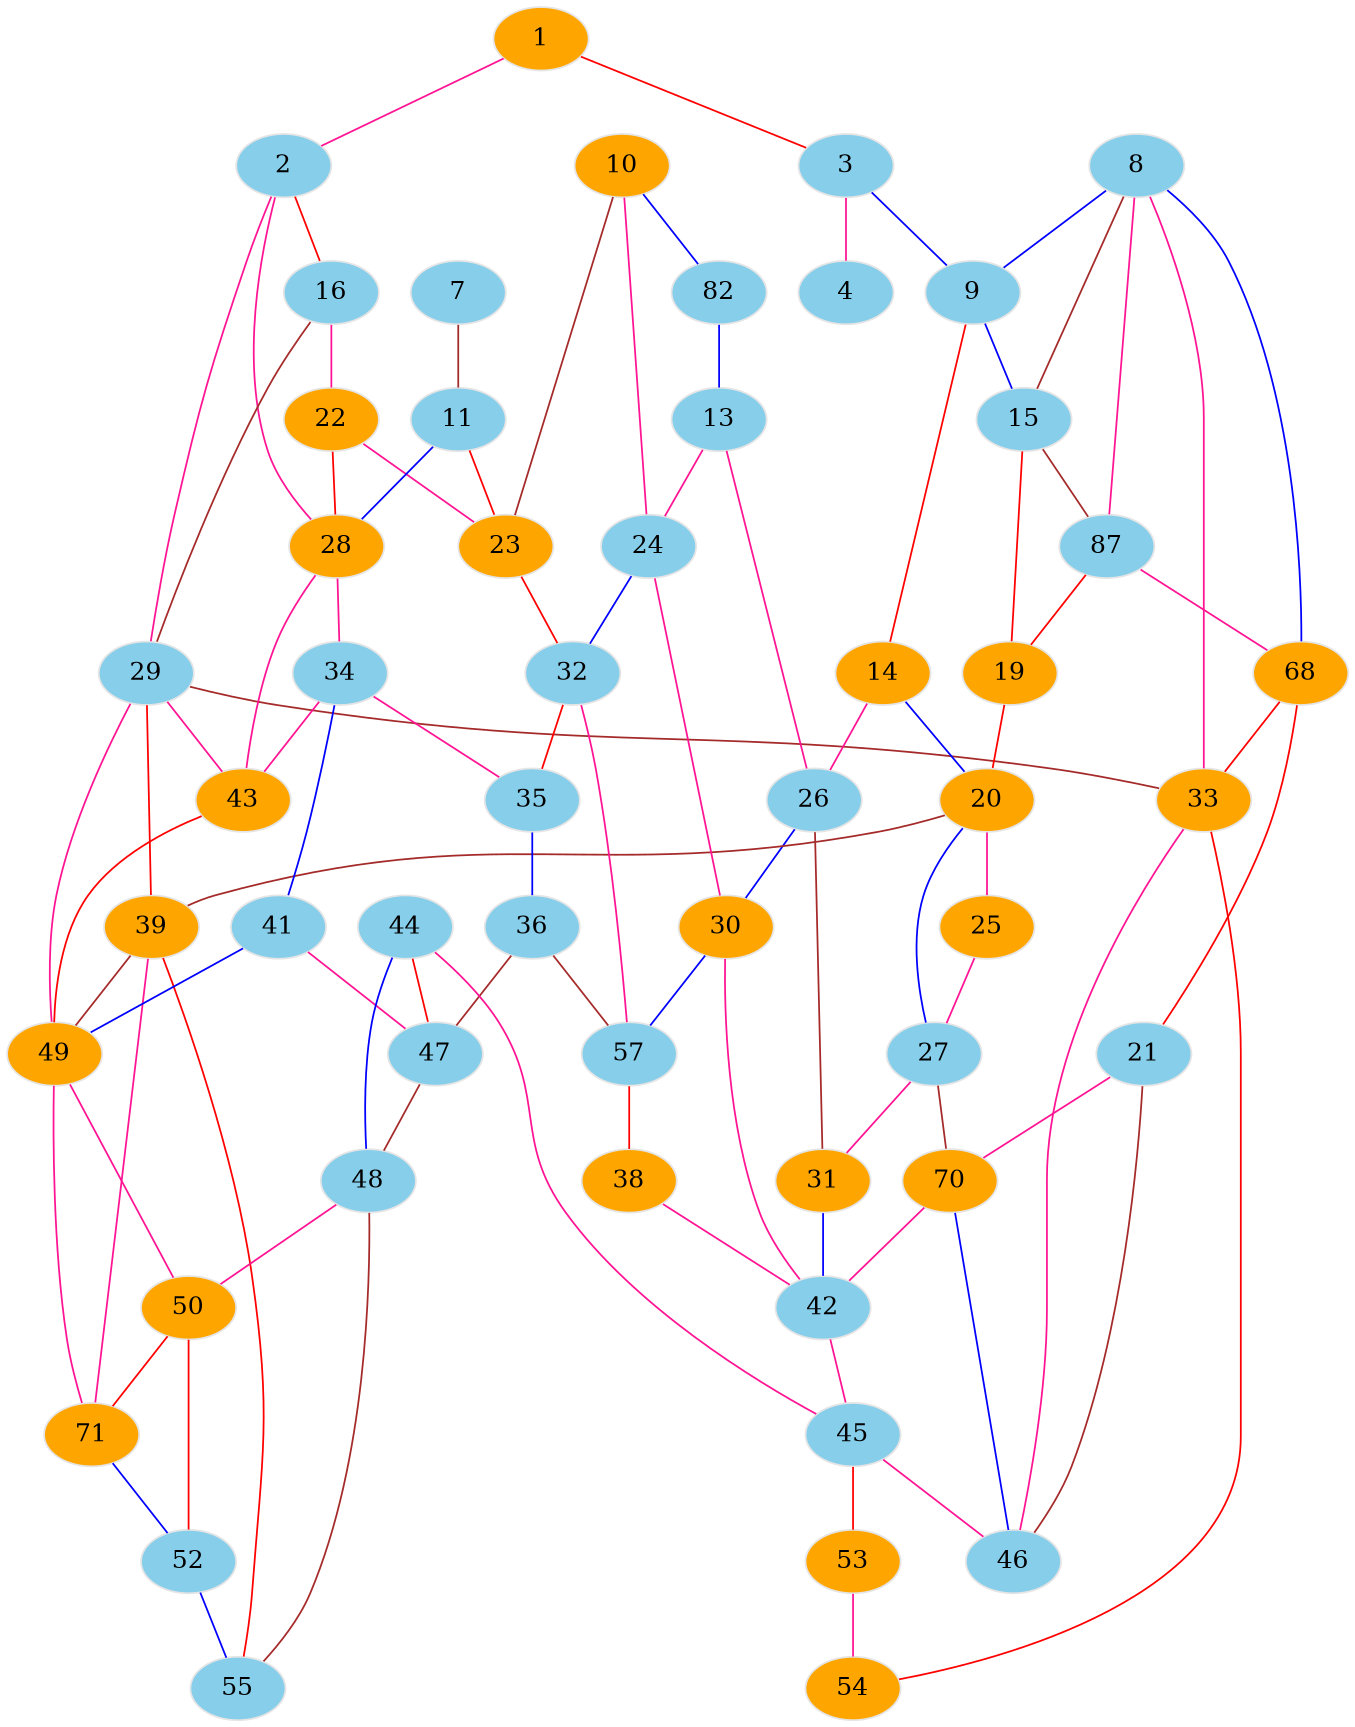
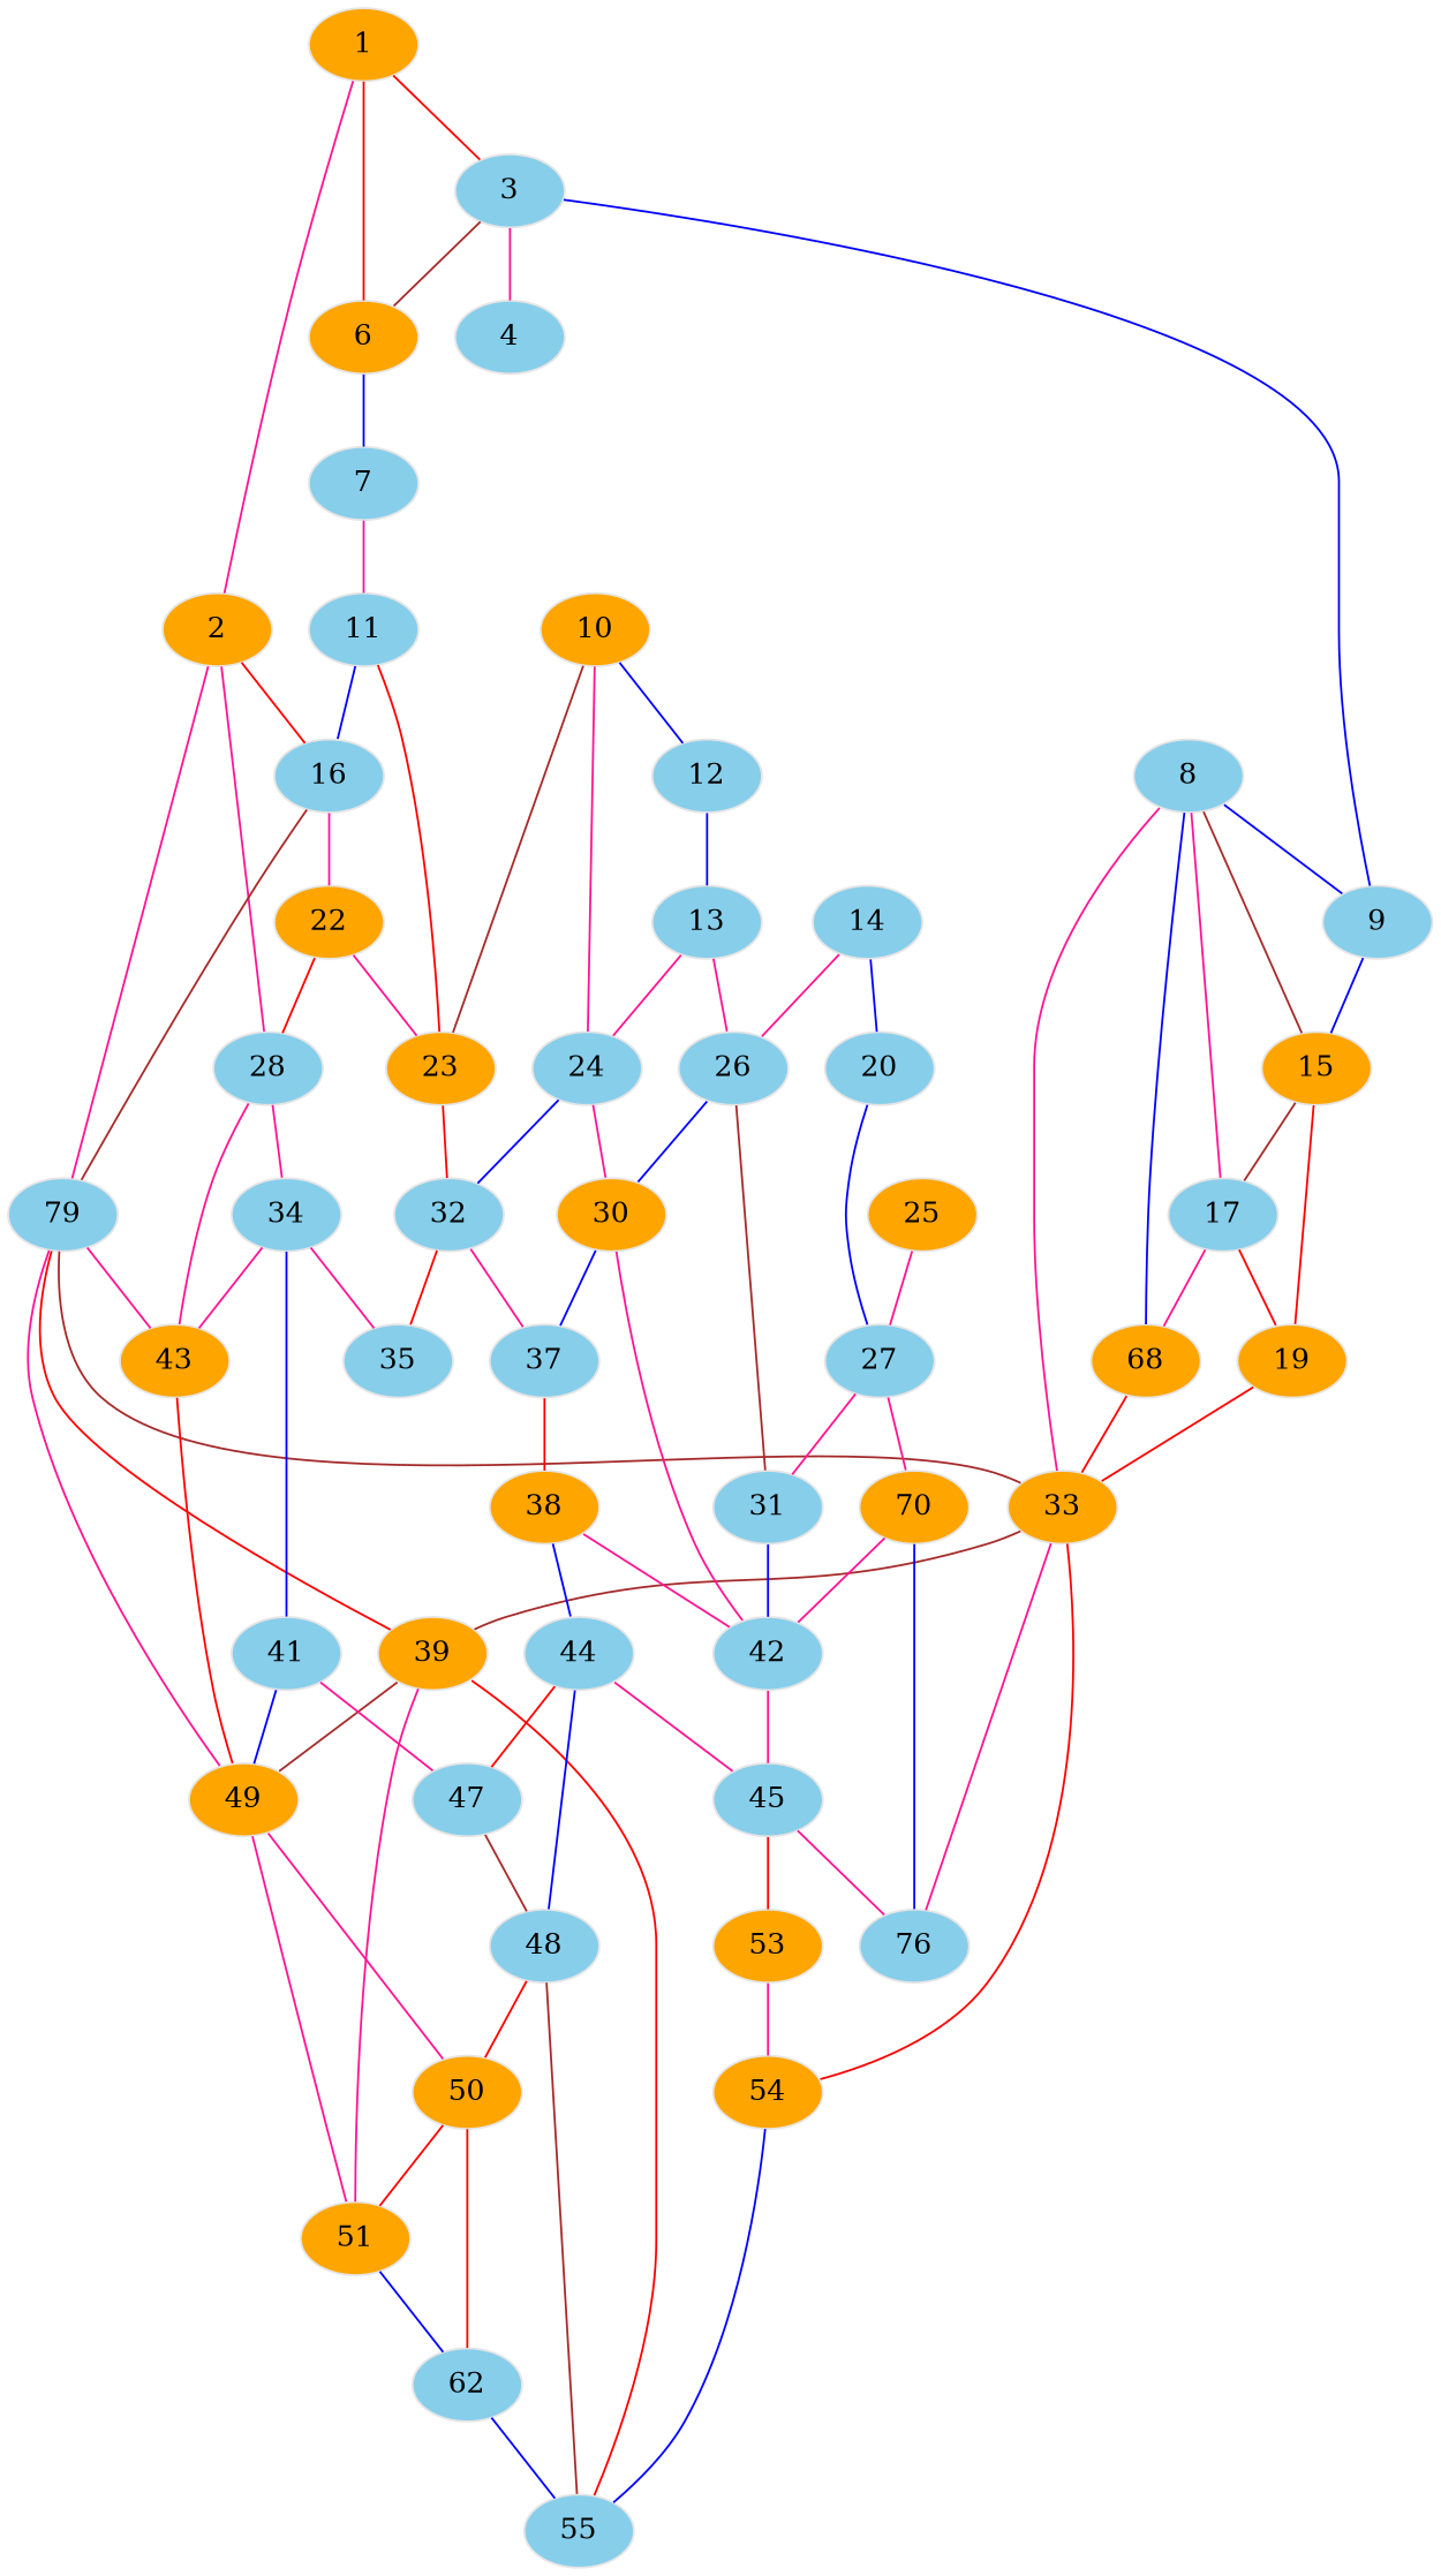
  graph {
    node [color=gray90 fillcolor=skyblue style=filled]
    edge [color=deeppink weight=1.0]
    1 [fillcolor=orange]
-   2
+   2 [fillcolor=orange]
    3
+   6 [fillcolor=orange]
    16
-   29
-   28 [fillcolor=orange]
+   29 [label=79]
+   28
    4
    9
    7
    22 [fillcolor=orange]
    33 [fillcolor=orange]
    43 [fillcolor=orange]
    39 [fillcolor=orange]
    49 [fillcolor=orange]
-   15
-   14 [fillcolor=orange]
-   12 [label=82]
+   15 [fillcolor=orange]
+   14
+   12
    13
    11
    23 [fillcolor=orange]
    8
-   17 [label=87]
+   17
    n24 [fillcolor=orange label=68]
    19 [fillcolor=orange]
-   21
-   46
+   46 [label=76]
    54 [fillcolor=orange]
    26
-   20 [fillcolor=orange]
+   20
    10 [fillcolor=orange]
    24
    32
    30 [fillcolor=orange]
-   31 [fillcolor=orange]
+   31
    25 [fillcolor=orange]
    27
    34
    n39 [fillcolor=orange label=70]
    42
-   37 [label=57]
+   37
    35
    41
-   51 [fillcolor=orange label=71]
+   51 [fillcolor=orange]
    55
    50 [fillcolor=orange]
    38 [fillcolor=orange]
    45
-   36
    47
    48
    44
-   52
+   52 [label=62]
    53 [fillcolor=orange]
    1 -- 2
    1 -- 3 [color=red]
+   1 -- 6 [color=red]
    2 -- 16 [color=red]
    2 -- 29
    2 -- 28
+   3 -- 6 [color=brown]
    3 -- 4 [weight=2.0]
    3 -- 9 [color=blue]
+   6 -- 7 [color=blue]
    16 -- 29 [color=brown]
    16 -- 22
    29 -- 33 [color=brown]
    29 -- 43
    29 -- 39 [color=red]
    29 -- 49
    28 -- 43
    28 -- 34
    9 -- 15 [color=blue]
-   9 -- 14 [color=red]
-   7 -- 11 [color=brown weight=2.0]
+   7 -- 11 [weight=2.0]
    22 -- 28 [color=red]
    22 -- 23
-   20 -- 39 [color=brown]
+   33 -- 39 [color=brown]
    33 -- 46
    33 -- 54 [color=red]
    43 -- 49 [color=red]
    39 -- 49 [color=brown]
    39 -- 51
    39 -- 55 [color=red]
    49 -- 51
    49 -- 50
    15 -- 17 [color=brown]
    15 -- 19 [color=red]
    14 -- 26
    14 -- 20 [color=blue]
    12 -- 13 [color=blue]
    13 -- 26
    13 -- 24
-   11 -- 28 [color=blue weight=2.0]
+   11 -- 16 [color=blue weight=2.0]
    11 -- 23 [color=red]
    23 -- 32 [color=red]
    8 -- 9 [color=blue]
    8 -- 33
    8 -- 15 [color=brown]
    8 -- 17
    8 -- n24 [color=blue]
    17 -- n24
    17 -- 19 [color=red]
    n24 -- 33 [color=red]
-   n24 -- 21 [color=red]
-   19 -- 20 [color=red weight=2.0]
-   21 -- 46 [color=brown]
-   21 -- n39
+   19 -- 33 [color=red weight=2.0]
+   54 -- 55 [color=blue]
    26 -- 30 [color=blue]
    26 -- 31 [color=brown]
-   20 -- 25 [weight=2.0]
    20 -- 27 [color=blue]
    10 -- 12 [color=blue]
    10 -- 23 [color=brown]
    10 -- 24
    24 -- 32 [color=blue]
    24 -- 30
    32 -- 37
    32 -- 35 [color=red]
    30 -- 42
    30 -- 37 [color=blue]
    31 -- 42 [color=blue weight=2.0]
    25 -- 27
    27 -- 31
-   27 -- n39 [color=brown]
+   27 -- n39
    34 -- 43
    34 -- 35
    34 -- 41 [color=blue]
    n39 -- 46 [color=blue]
    n39 -- 42
    42 -- 45
    37 -- 38 [color=red]
-   35 -- 36 [color=blue]
    41 -- 49 [color=blue]
    41 -- 47
    51 -- 52 [color=blue]
    50 -- 51 [color=red]
    50 -- 52 [color=red]
    38 -- 42
+   38 -- 44 [color=blue]
    45 -- 46
    45 -- 53 [color=red weight=2.0]
-   36 -- 37 [color=brown]
-   36 -- 47 [color=brown]
    47 -- 48 [color=brown]
    48 -- 55 [color=brown]
-   48 -- 50
+   48 -- 50 [color=red]
    44 -- 45
    44 -- 47 [color=red]
    44 -- 48 [color=blue]
    52 -- 55 [color=blue weight=2.0]
    53 -- 54 [weight=2.0]
  }
